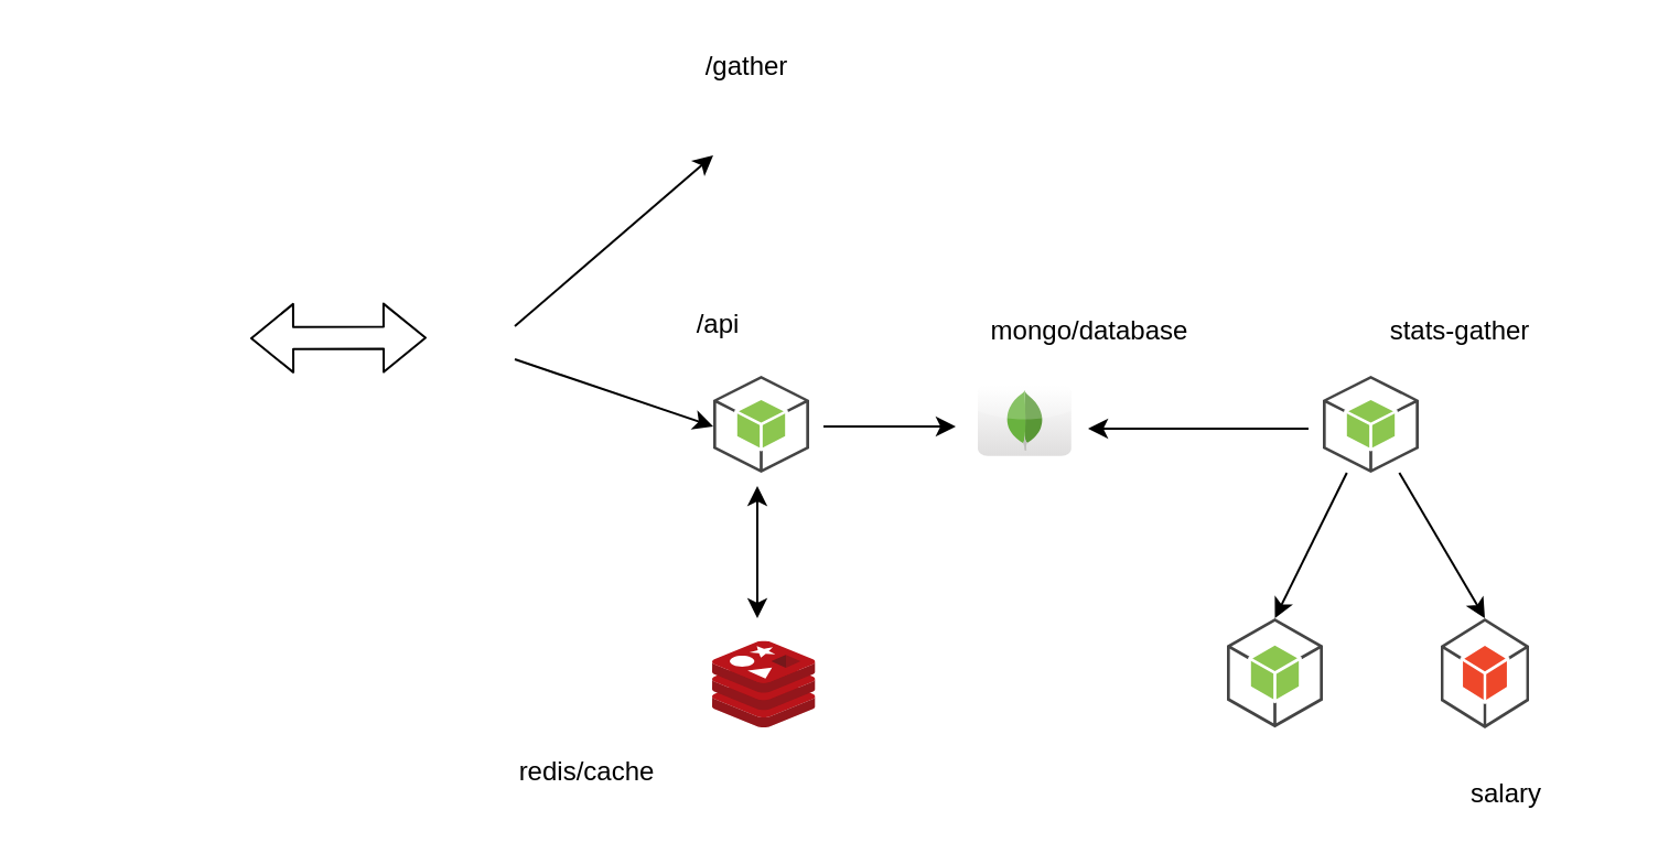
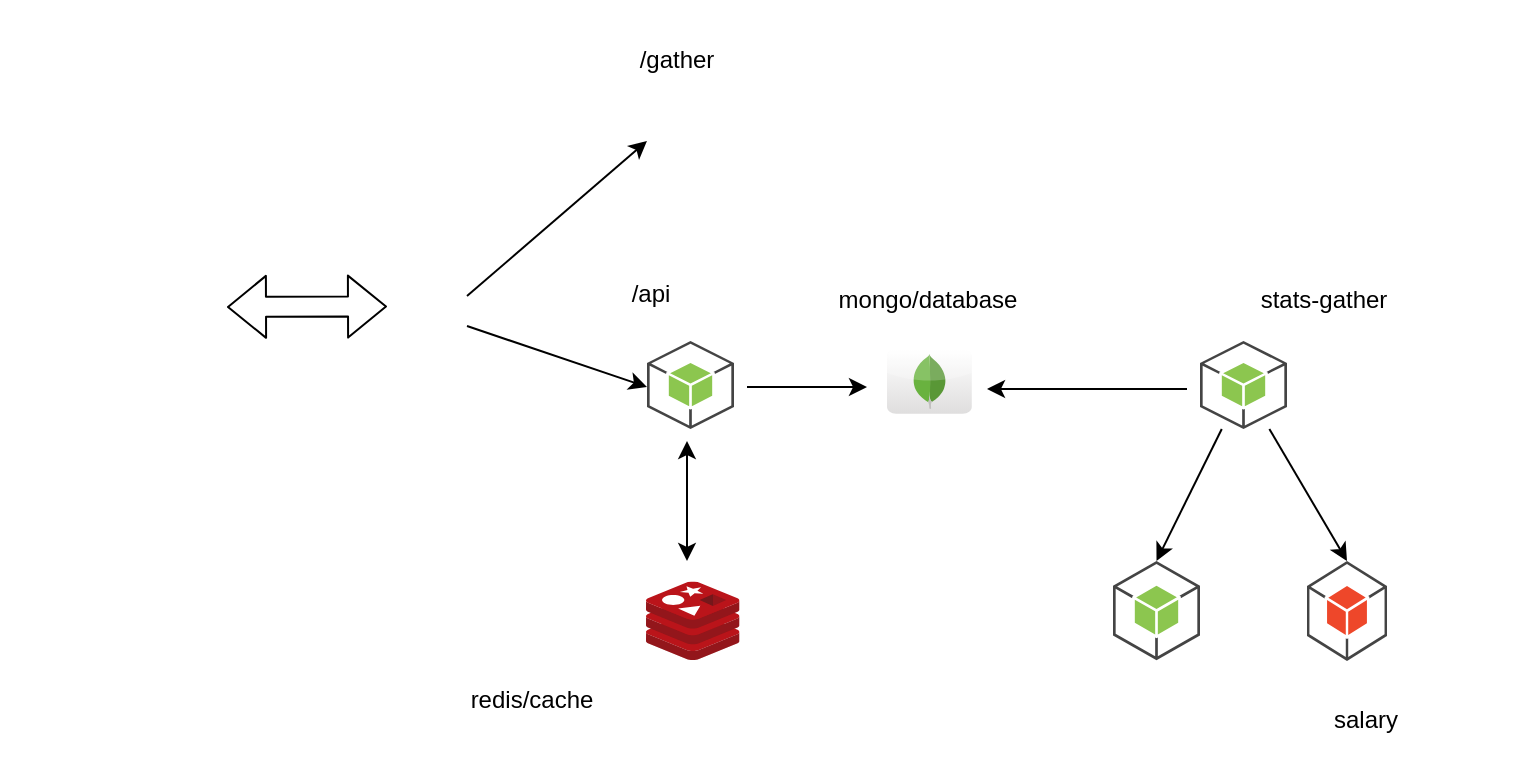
  <mxCell id="0" />
  <mxCell id="1" parent="0" />
  <mxCell id="2" value="" style="shape=image;html=1;verticalAlign=top;verticalLabelPosition=bottom;labelBackgroundColor=#ffffff;imageAspect=0;aspect=fixed;image=https://cdn4.iconfinder.com/data/icons/logos-brands-5/24/nginx-128.png" vertex="1" parent="1"><mxGeometry x="203" y="140" width="30" height="30" as="geometry" /></mxCell>
  <mxCell id="3" value="" style="outlineConnect=0;dashed=0;verticalLabelPosition=bottom;verticalAlign=top;align=center;html=1;shape=mxgraph.aws3.android;fillColor=#8CC64F;gradientColor=none;" vertex="1" parent="1"><mxGeometry x="323" y="170" width="43.5" height="44" as="geometry" /></mxCell>
  <mxCell id="4" value="" style="sketch=0;aspect=fixed;html=1;points=[];align=center;image;fontSize=12;image=img/lib/mscae/Cache_Redis_Product.svg;" vertex="1" parent="1"><mxGeometry x="323" y="290.73" width="46.75" height="39.27" as="geometry" /></mxCell>
  <mxCell id="5" value="" style="shape=image;html=1;verticalAlign=top;verticalLabelPosition=bottom;labelBackgroundColor=#ffffff;imageAspect=0;aspect=fixed;image=https://cdn4.iconfinder.com/data/icons/logos-brands-5/24/nginx-128.png" vertex="1" parent="1"><mxGeometry x="323" y="50" width="30" height="30" as="geometry" /></mxCell>
  <mxCell id="6" value="" style="dashed=0;outlineConnect=0;html=1;align=center;labelPosition=center;verticalLabelPosition=bottom;verticalAlign=top;shape=mxgraph.webicons.mongodb;gradientColor=#DFDEDE" vertex="1" parent="1"><mxGeometry x="443" y="174" width="42.4" height="32.4" as="geometry" /></mxCell>
  <mxCell id="7" value="" style="shape=image;html=1;verticalAlign=top;verticalLabelPosition=bottom;labelBackgroundColor=#ffffff;imageAspect=0;aspect=fixed;image=https://cdn0.iconfinder.com/data/icons/logos-brands-in-colors/128/react_color-128.png" vertex="1" parent="1"><mxGeometry x="43" y="136" width="38" height="38" as="geometry" /></mxCell>
  <mxCell id="8" value="" style="shape=image;html=1;verticalAlign=top;verticalLabelPosition=bottom;labelBackgroundColor=#ffffff;imageAspect=0;aspect=fixed;image=https://cdn4.iconfinder.com/data/icons/essential-3/32/381-Browser-128.png" vertex="1" parent="1"><mxGeometry x="20.5" y="110" width="83" height="83" as="geometry" /></mxCell>
  <mxCell id="9" value="" style="outlineConnect=0;dashed=0;verticalLabelPosition=bottom;verticalAlign=top;align=center;html=1;shape=mxgraph.aws3.android;fillColor=#8CC64F;gradientColor=none;" vertex="1" parent="1"><mxGeometry x="556" y="280" width="43.5" height="49.63" as="geometry" /></mxCell>
  <mxCell id="10" value="" style="outlineConnect=0;dashed=0;verticalLabelPosition=bottom;verticalAlign=top;align=center;html=1;shape=mxgraph.aws3.android;fillColor=#EE472A;gradientColor=none;" vertex="1" parent="1"><mxGeometry x="653" y="280" width="40" height="50" as="geometry" /></mxCell>
  <mxCell id="11" value="" style="outlineConnect=0;dashed=0;verticalLabelPosition=bottom;verticalAlign=top;align=center;html=1;shape=mxgraph.aws3.android;fillColor=#8CC64F;gradientColor=none;" vertex="1" parent="1"><mxGeometry x="599.5" y="170" width="43.5" height="44" as="geometry" /></mxCell>
  <mxCell id="12" value="" style="shape=flexArrow;endArrow=classic;startArrow=classic;html=1;" edge="1" parent="1"><mxGeometry width="100" height="100" relative="1" as="geometry"><mxPoint x="113" y="153" as="sourcePoint" /><mxPoint x="193" y="152.73" as="targetPoint" /></mxGeometry></mxCell>
  <mxCell id="13" value="" style="endArrow=classic;startArrow=classic;html=1;" edge="1" parent="1"><mxGeometry width="50" height="50" relative="1" as="geometry"><mxPoint x="343" y="280" as="sourcePoint" /><mxPoint x="343" y="220" as="targetPoint" /></mxGeometry></mxCell>
  <mxCell id="14" value="" style="endArrow=classic;html=1;" edge="1" parent="1"><mxGeometry width="50" height="50" relative="1" as="geometry"><mxPoint x="373" y="193" as="sourcePoint" /><mxPoint x="433" y="193" as="targetPoint" /><Array as="points" /></mxGeometry></mxCell>
  <mxCell id="15" value="" style="endArrow=classic;html=1;" edge="1" parent="1"><mxGeometry width="50" height="50" relative="1" as="geometry"><mxPoint x="593" y="194" as="sourcePoint" /><mxPoint x="493" y="194" as="targetPoint" /></mxGeometry></mxCell>
  <mxCell id="16" value="" style="endArrow=classic;html=1;exitX=1;exitY=0.75;exitDx=0;exitDy=0;" edge="1" parent="1" source="2"><mxGeometry width="50" height="50" relative="1" as="geometry"><mxPoint x="273" y="243" as="sourcePoint" /><mxPoint x="323" y="193" as="targetPoint" /></mxGeometry></mxCell>
  <mxCell id="17" value="" style="endArrow=classic;html=1;entryX=0.5;entryY=0;entryDx=0;entryDy=0;entryPerimeter=0;" edge="1" parent="1" source="11" target="9"><mxGeometry width="50" height="50" relative="1" as="geometry"><mxPoint x="506" y="320" as="sourcePoint" /><mxPoint x="556" y="270" as="targetPoint" /></mxGeometry></mxCell>
  <mxCell id="18" value="" style="endArrow=classic;html=1;entryX=0.5;entryY=0;entryDx=0;entryDy=0;entryPerimeter=0;" edge="1" parent="1" source="11" target="10"><mxGeometry width="50" height="50" relative="1" as="geometry"><mxPoint x="683" y="256.4" as="sourcePoint" /><mxPoint x="733" y="206.4" as="targetPoint" /></mxGeometry></mxCell>
  <mxCell id="19" value="" style="endArrow=classic;html=1;exitX=1;exitY=0.25;exitDx=0;exitDy=0;" edge="1" parent="1" source="2"><mxGeometry width="50" height="50" relative="1" as="geometry"><mxPoint x="273" y="120" as="sourcePoint" /><mxPoint x="323" y="70" as="targetPoint" /></mxGeometry></mxCell>
  <mxCell id="20" value="/gather" style="text;html=1;strokeColor=none;fillColor=none;align=center;verticalAlign=middle;whiteSpace=wrap;rounded=0;" vertex="1" parent="1"><mxGeometry x="299.75" y="20" width="76.5" height="20" as="geometry" /></mxCell>
  <mxCell id="21" value="/api" style="text;html=1;strokeColor=none;fillColor=none;align=center;verticalAlign=middle;whiteSpace=wrap;rounded=0;" vertex="1" parent="1"><mxGeometry x="286.5" y="136.5" width="76.5" height="20" as="geometry" /></mxCell>
  <mxCell id="22" value="redis/cache" style="text;html=1;strokeColor=none;fillColor=none;align=center;verticalAlign=middle;whiteSpace=wrap;rounded=0;" vertex="1" parent="1"><mxGeometry x="227.25" y="340" width="78.25" height="20" as="geometry" /></mxCell>
- <mxCell id="23" value="mongo/database" style="text;html=1;strokeColor=none;fillColor=none;align=center;verticalAlign=middle;whiteSpace=wrap;rounded=0;" vertex="1" parent="1"><mxGeometry x="445.24" y="140" width="97.92" height="20" as="geometry" /></mxCell>
+ <mxCell id="23" value="mongo/database" style="text;html=1;strokeColor=none;fillColor=none;align=center;verticalAlign=middle;whiteSpace=wrap;rounded=0;" vertex="1" parent="1"><mxGeometry x="415.24" y="140" width="97.92" height="20" as="geometry" /></mxCell>
  <mxCell id="24" value="stats-gather" style="text;html=1;strokeColor=none;fillColor=none;align=center;verticalAlign=middle;whiteSpace=wrap;rounded=0;" vertex="1" parent="1"><mxGeometry x="614.5" y="140" width="93.5" height="20" as="geometry" /></mxCell>
  <mxCell id="25" value="salary" style="text;html=1;strokeColor=none;fillColor=none;align=center;verticalAlign=middle;whiteSpace=wrap;rounded=0;" vertex="1" parent="1"><mxGeometry x="631.81" y="350" width="102.38" height="20" as="geometry" /></mxCell>
